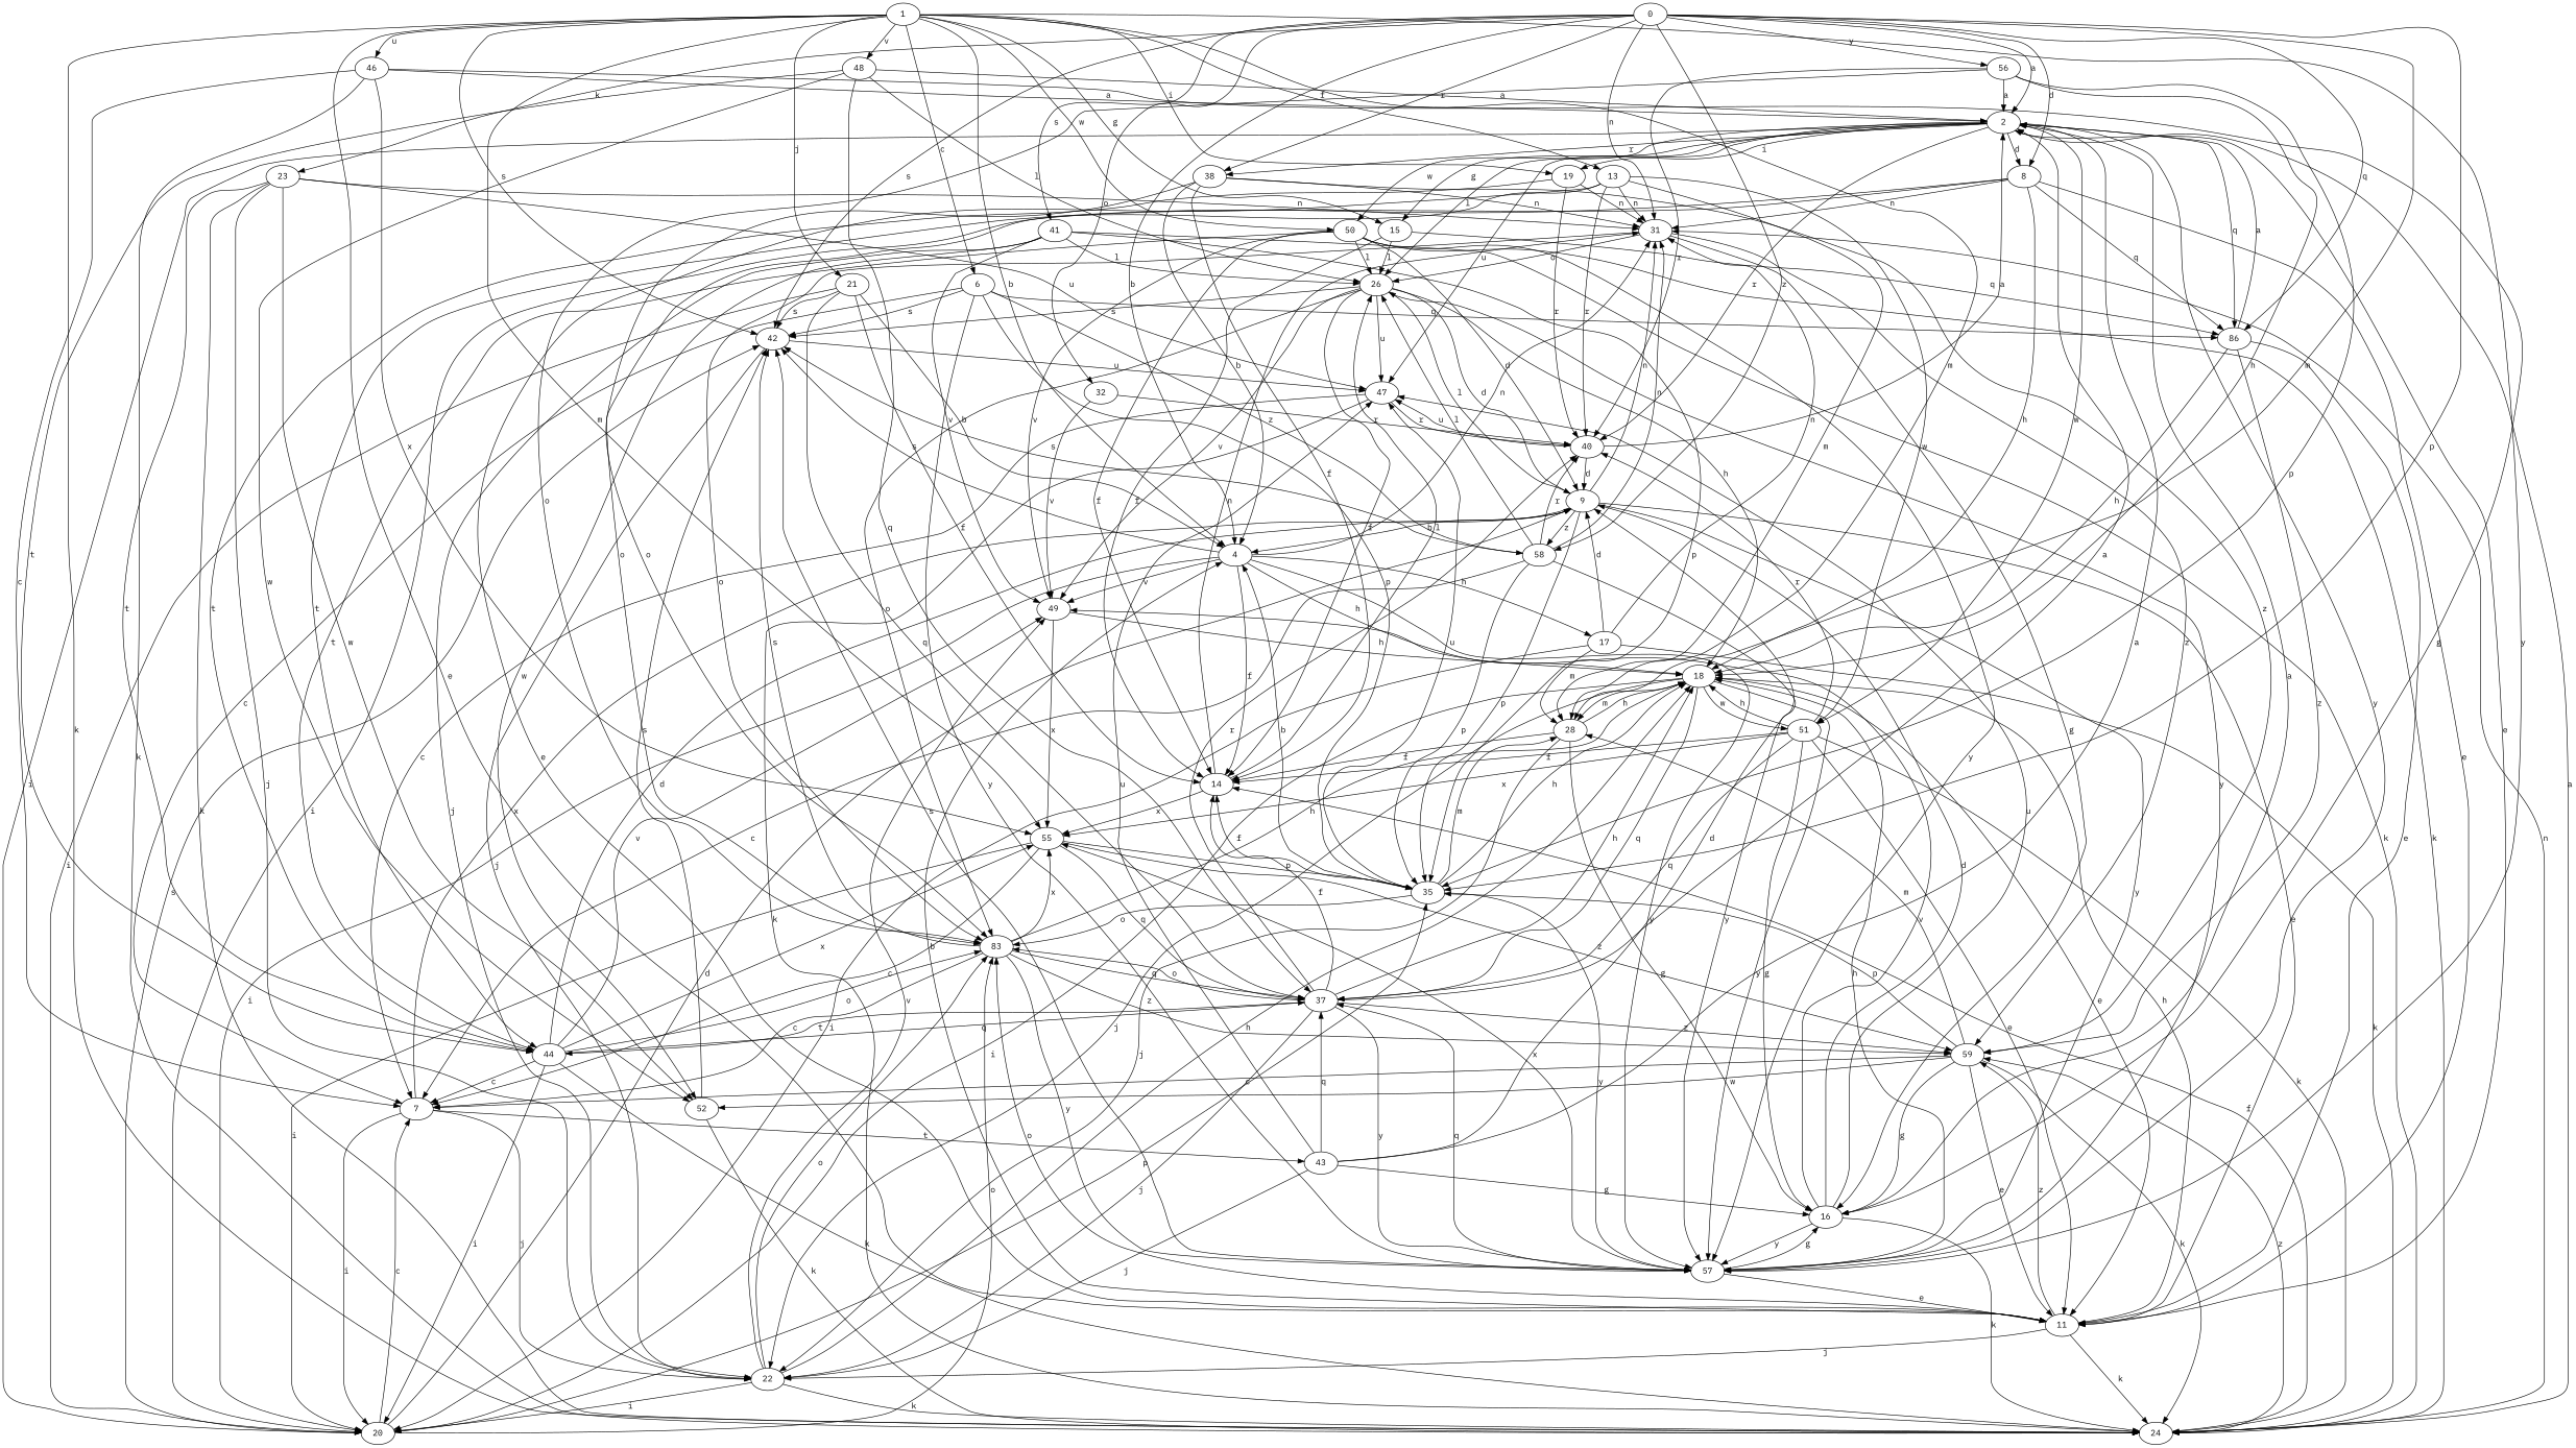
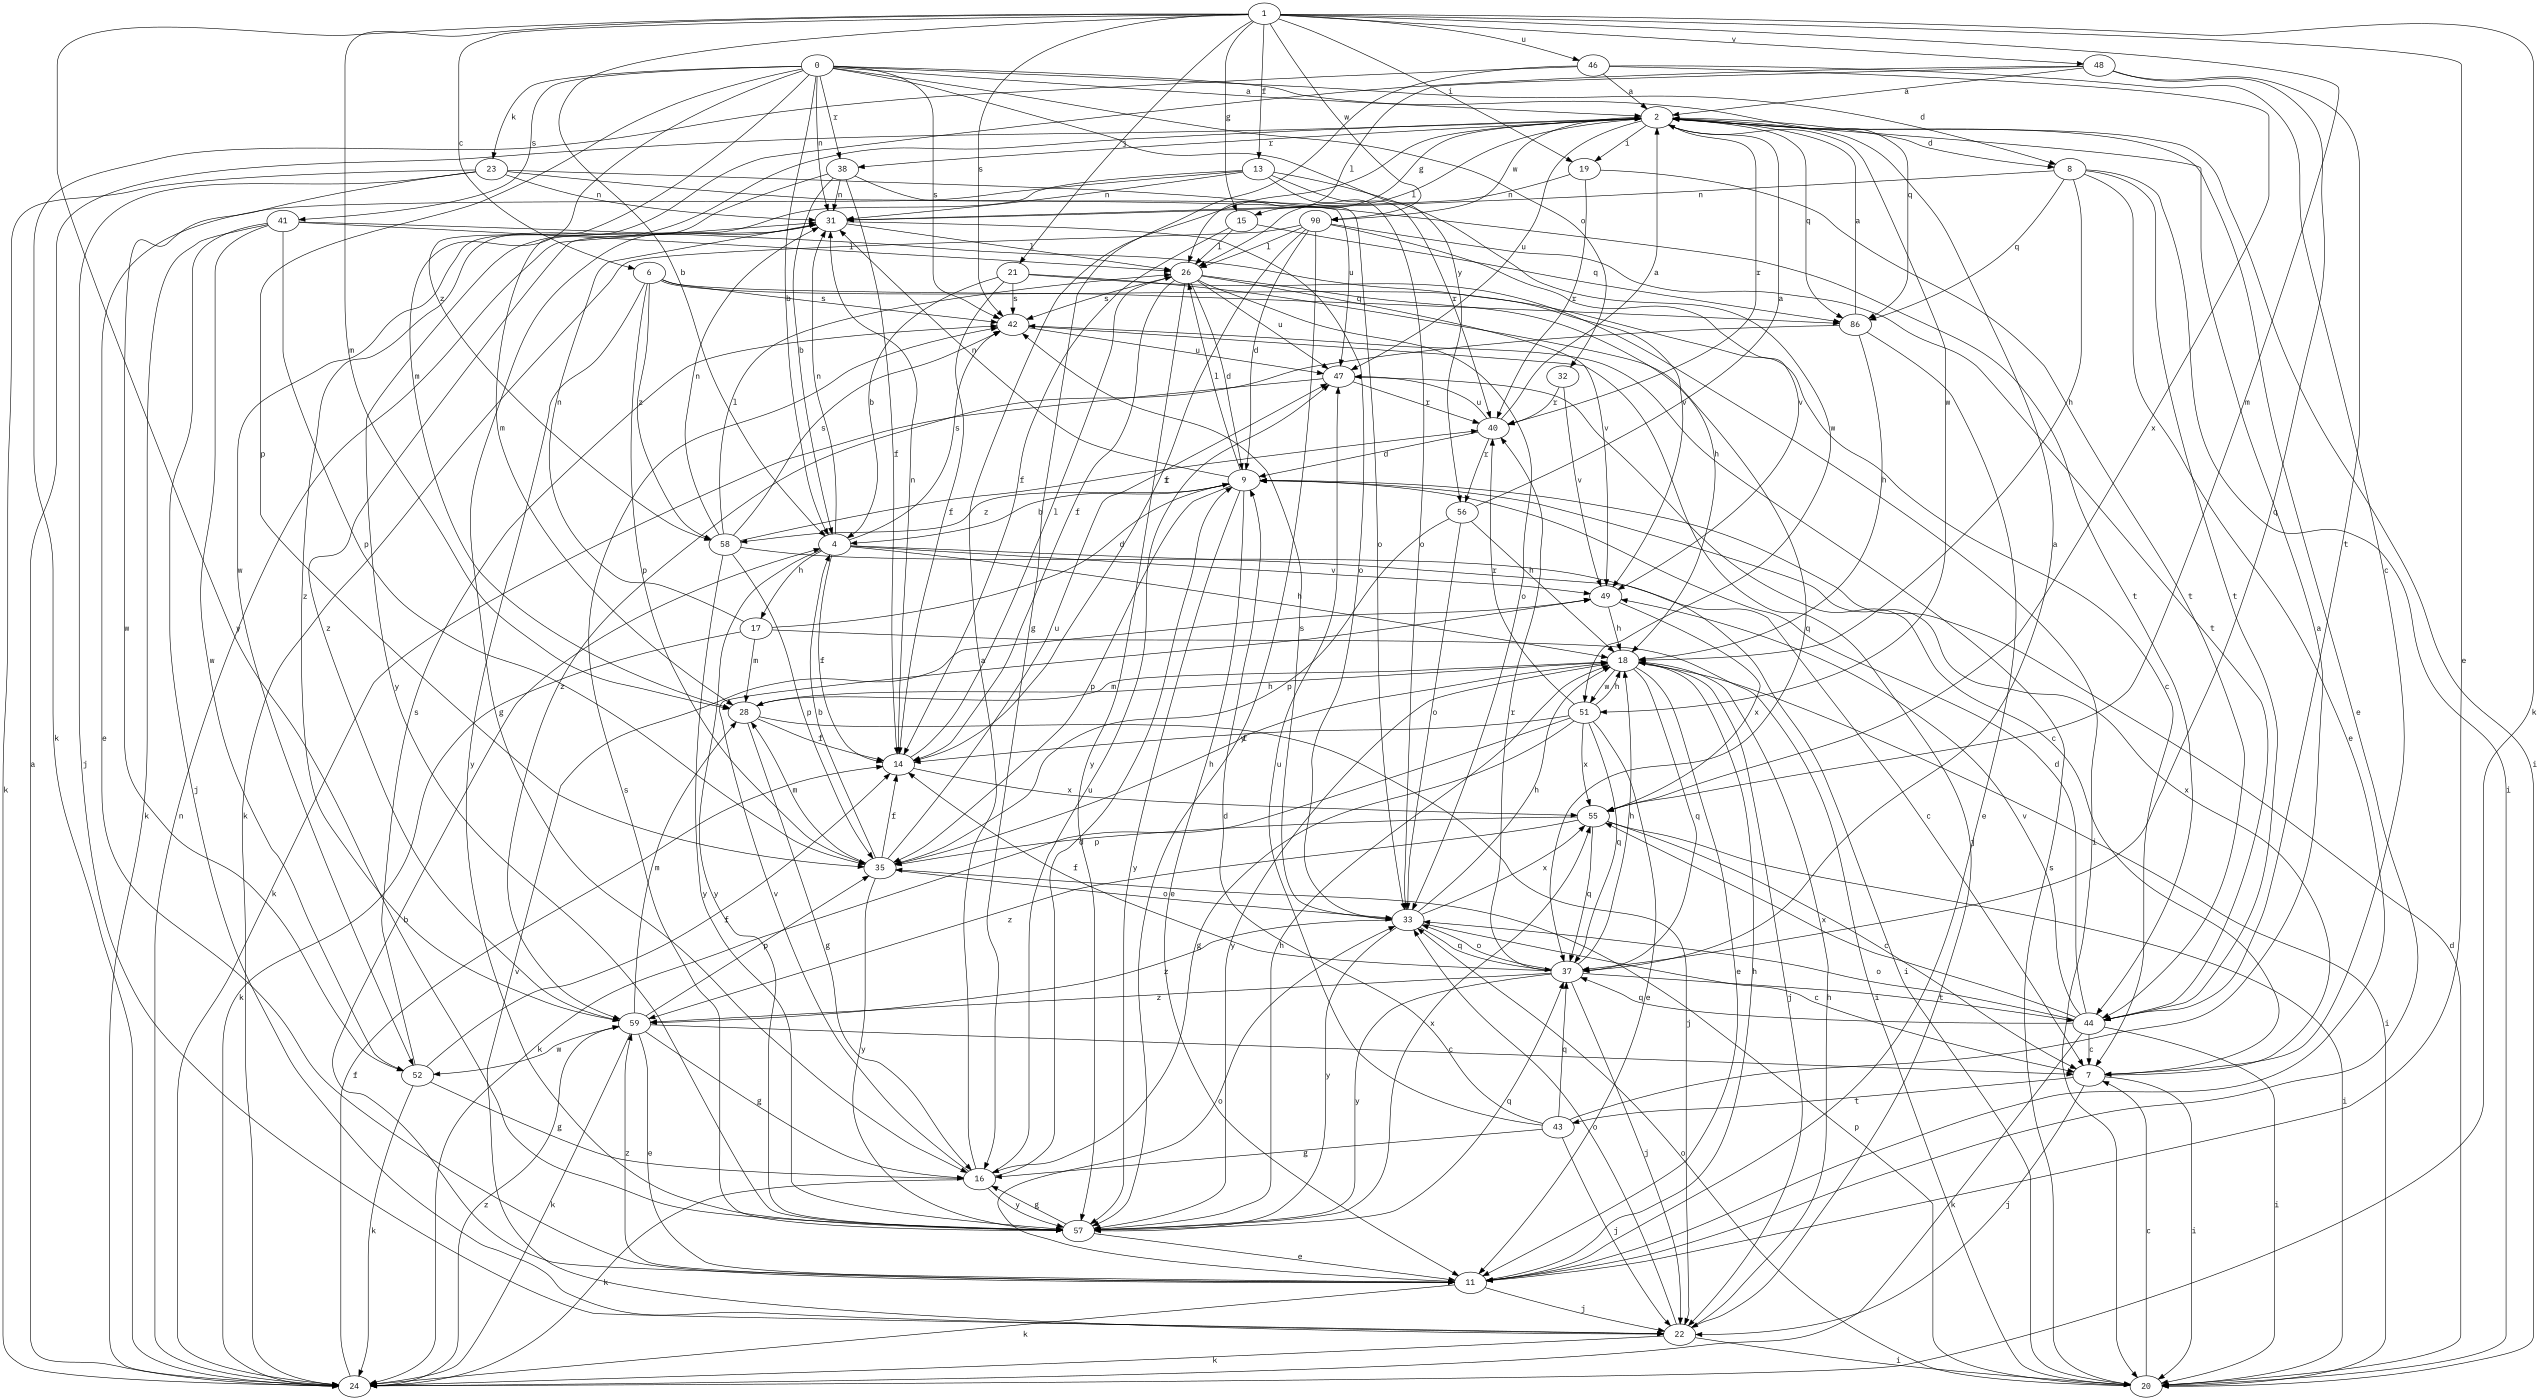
  strict digraph {
    fontname="IBM Plex Mono"
    node [fontname="IBM Plex Mono"]
    edge [fontname="IBM Plex Mono"]
    0
    2
    4
    8
    23
    28
    31
    32
    35
    n10 [label=86]
    38
    41
    42
    56
    58
    11
    15
    19
-   50
+   50 [label=90]
    57
    20
    26
    40
    47
    51
    14
    17
    18
    49
    44
    24
    22
    52
    16
-   33 [label=83]
+   33
    59
    7
    1
    6
    13
    21
    46
    48
    55
    37
    9
    43
    0 -> 2 [label=a]
    0 -> 4 [label=b]
    0 -> 8 [label=d]
    0 -> 23 [label=k]
    0 -> 28 [label=m]
    0 -> 31 [label=n]
    0 -> 32 [label=o]
    0 -> 35 [label=p]
    0 -> n10 [label=q]
    0 -> 38 [label=r]
    0 -> 41 [label=s]
    0 -> 42 [label=s]
    0 -> 56 [label=y]
    0 -> 58 [label=z]
    2 -> 8 [label=d]
    2 -> n10 [label=q]
    2 -> 38 [label=r]
    2 -> 11 [label=e]
    2 -> 15 [label=g]
    2 -> 19 [label=i]
    2 -> 50 [label=w]
    2 -> 57 [label=y]
    2 -> 20 [label=i]
    2 -> 26 [label=l]
    2 -> 40 [label=r]
    2 -> 47 [label=u]
    2 -> 51 [label=w]
    4 -> 31 [label=n]
    4 -> 42 [label=s]
    4 -> 57 [label=y]
    4 -> 20 [label=i]
    4 -> 14 [label=f]
    4 -> 17 [label=h]
    4 -> 18 [label=h]
    4 -> 49 [label=v]
    8 -> 31 [label=n]
    8 -> n10 [label=q]
    8 -> 11 [label=e]
    8 -> 20 [label=i]
    8 -> 18 [label=h]
    8 -> 44 [label=t]
    23 -> 31 [label=n]
    23 -> 47 [label=u]
    23 -> 44 [label=t]
    23 -> 24 [label=k]
    23 -> 22 [label=j]
    23 -> 52 [label=w]
    28 -> 14 [label=f]
    28 -> 18 [label=h]
    28 -> 22 [label=j]
    28 -> 16 [label=g]
-   31 -> 26 [label=o]
+   31 -> 26 [label=l]
    31 -> 16 [label=g]
    31 -> 33 [label=o]
    31 -> 59 [label=z]
    32 -> 40 [label=r]
    32 -> 49 [label=v]
    35 -> 4 [label=b]
    35 -> 28 [label=m]
    35 -> 57 [label=y]
    35 -> 47 [label=u]
    35 -> 14 [label=f]
    35 -> 18 [label=h]
    35 -> 33 [label=o]
    n10 -> 2 [label=a]
    n10 -> 11 [label=e]
    n10 -> 18 [label=h]
    n10 -> 59 [label=z]
    38 -> 4 [label=b]
    38 -> 31 [label=n]
    38 -> 14 [label=f]
    38 -> 33 [label=o]
    38 -> 59 [label=z]
    41 -> 35 [label=p]
    41 -> 26 [label=l]
    41 -> 49 [label=v]
    41 -> 24 [label=k]
    41 -> 22 [label=j]
    41 -> 52 [label=w]
    42 -> 47 [label=u]
    42 -> 22 [label=j]
    56 -> 2 [label=a]
    56 -> 35 [label=p]
-   56 -> 40 [label=r]
+   40 -> 56 [label=r]
    56 -> 18 [label=h]
    56 -> 33 [label=o]
    58 -> 31 [label=n]
    58 -> 35 [label=p]
    58 -> 42 [label=s]
    58 -> 57 [label=y]
    58 -> 26 [label=l]
    58 -> 40 [label=r]
    58 -> 7 [label=c]
    11 -> 4 [label=b]
    11 -> 18 [label=h]
    11 -> 24 [label=k]
    11 -> 22 [label=j]
    11 -> 33 [label=o]
    11 -> 59 [label=z]
    15 -> n10 [label=q]
    15 -> 26 [label=l]
    15 -> 14 [label=f]
    19 -> 31 [label=n]
    19 -> 40 [label=r]
    19 -> 44 [label=t]
    50 -> 57 [label=y]
    50 -> 26 [label=l]
    50 -> 14 [label=f]
    50 -> 49 [label=v]
    50 -> 44 [label=t]
    50 -> 24 [label=k]
    50 -> 9 [label=d]
    57 -> 42 [label=s]
    57 -> 11 [label=e]
    57 -> 18 [label=h]
    57 -> 16 [label=g]
    57 -> 55 [label=x]
    57 -> 37 [label=q]
    20 -> 35 [label=p]
    20 -> 42 [label=s]
    20 -> 33 [label=o]
    20 -> 7 [label=c]
    20 -> 9 [label=d]
    26 -> 42 [label=s]
    26 -> 57 [label=y]
    26 -> 47 [label=u]
    26 -> 14 [label=f]
    26 -> 18 [label=h]
    26 -> 49 [label=v]
    26 -> 33 [label=o]
    26 -> 9 [label=d]
    40 -> 2 [label=a]
    40 -> 47 [label=u]
    40 -> 9 [label=d]
    47 -> 40 [label=r]
    47 -> 24 [label=k]
    47 -> 7 [label=c]
    51 -> 11 [label=e]
    51 -> 40 [label=r]
    51 -> 14 [label=f]
    51 -> 18 [label=h]
    51 -> 24 [label=k]
    51 -> 16 [label=g]
    51 -> 55 [label=x]
    51 -> 37 [label=q]
    14 -> 31 [label=n]
    14 -> 26 [label=l]
    14 -> 55 [label=x]
    17 -> 28 [label=m]
    17 -> 31 [label=n]
    17 -> 20 [label=i]
    17 -> 24 [label=k]
    17 -> 9 [label=d]
    18 -> 28 [label=m]
    18 -> 11 [label=e]
    18 -> 57 [label=y]
    18 -> 20 [label=i]
    18 -> 51 [label=w]
    18 -> 22 [label=j]
    18 -> 37 [label=q]
    49 -> 18 [label=h]
    49 -> 55 [label=x]
    44 -> 20 [label=i]
    44 -> 49 [label=v]
    44 -> 24 [label=k]
    44 -> 33 [label=o]
    44 -> 7 [label=c]
    44 -> 55 [label=x]
    44 -> 37 [label=q]
    44 -> 9 [label=d]
    24 -> 2 [label=a]
    24 -> 31 [label=n]
    24 -> 14 [label=f]
    24 -> 59 [label=z]
    22 -> 20 [label=i]
    22 -> 18 [label=h]
    22 -> 49 [label=v]
    22 -> 24 [label=k]
    22 -> 33 [label=o]
    52 -> 42 [label=s]
+   52 -> 14 [label=f]
    52 -> 24 [label=k]
+   52 -> 16 [label=g]
    16 -> 2 [label=a]
    16 -> 57 [label=y]
    16 -> 47 [label=u]
    16 -> 49 [label=v]
    16 -> 24 [label=k]
    16 -> 9 [label=d]
    33 -> 42 [label=s]
    33 -> 57 [label=y]
    33 -> 18 [label=h]
    33 -> 59 [label=z]
    33 -> 7 [label=c]
    33 -> 55 [label=x]
    33 -> 37 [label=q]
    59 -> 28 [label=m]
    59 -> 35 [label=p]
    59 -> 11 [label=e]
    59 -> 24 [label=k]
    59 -> 52 [label=w]
    59 -> 16 [label=g]
    59 -> 7 [label=c]
    7 -> 20 [label=i]
    7 -> 22 [label=j]
    7 -> 9 [label=x]
    7 -> 43 [label=t]
    1 -> 4 [label=b]
    1 -> 28 [label=m]
    1 -> 42 [label=s]
    1 -> 11 [label=e]
    1 -> 15 [label=g]
    1 -> 19 [label=i]
    1 -> 50 [label=w]
    1 -> 57 [label=y]
    1 -> 24 [label=k]
    1 -> 6 [label=c]
    1 -> 13 [label=f]
    1 -> 21 [label=j]
    1 -> 46 [label=u]
    1 -> 48 [label=v]
    1 -> 55 [label=m]
    6 -> 35 [label=p]
    6 -> n10 [label=q]
    6 -> 42 [label=s]
    6 -> 58 [label=z]
    6 -> 57 [label=y]
    6 -> 7 [label=c]
    13 -> 28 [label=m]
    13 -> 31 [label=n]
    13 -> 11 [label=e]
    13 -> 40 [label=r]
    13 -> 51 [label=w]
    13 -> 33 [label=o]
    21 -> 4 [label=b]
    21 -> 42 [label=s]
    21 -> 20 [label=i]
    21 -> 14 [label=f]
    21 -> 37 [label=q]
    46 -> 2 [label=a]
    46 -> 24 [label=k]
    46 -> 16 [label=g]
    46 -> 7 [label=c]
    46 -> 55 [label=x]
    48 -> 2 [label=a]
    48 -> 26 [label=l]
    48 -> 44 [label=t]
    48 -> 52 [label=w]
    48 -> 37 [label=q]
    55 -> 35 [label=p]
    55 -> 20 [label=i]
    55 -> 59 [label=z]
    55 -> 7 [label=c]
    55 -> 37 [label=q]
    37 -> 2 [label=a]
    37 -> 57 [label=y]
    37 -> 40 [label=r]
    37 -> 14 [label=f]
    37 -> 18 [label=h]
    37 -> 44 [label=t]
    37 -> 22 [label=j]
    37 -> 33 [label=o]
    37 -> 59 [label=z]
    9 -> 4 [label=b]
    9 -> 31 [label=n]
    9 -> 35 [label=p]
    9 -> 58 [label=z]
    9 -> 11 [label=e]
    9 -> 57 [label=y]
    9 -> 26 [label=l]
    43 -> 2 [label=a]
    43 -> 47 [label=u]
    43 -> 22 [label=j]
    43 -> 16 [label=g]
    43 -> 37 [label=q]
    43 -> 9 [label=d]
  }
